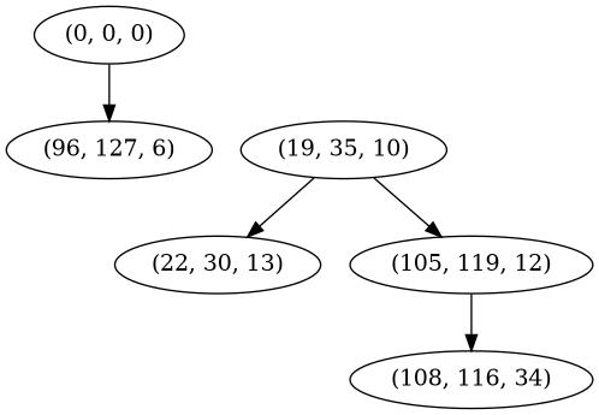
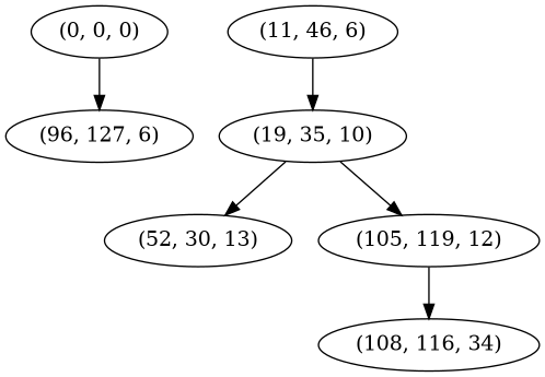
  digraph {
    "(0, 0, 0)"
    "(96, 127, 6)"
+   "(11, 46, 6)"
    "(19, 35, 10)"
-   "(22, 30, 13)"
+   "(22, 30, 13)" [label="(52, 30, 13)"]
    "(105, 119, 12)"
    n7 [label="(108, 116, 34)"]
    "(0, 0, 0)" -> "(96, 127, 6)"
+   "(11, 46, 6)" -> "(19, 35, 10)"
    "(19, 35, 10)" -> "(22, 30, 13)"
    "(19, 35, 10)" -> "(105, 119, 12)"
    "(105, 119, 12)" -> n7
  }
